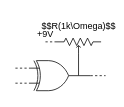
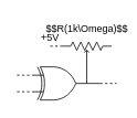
  <mxCell id="0" />
  <mxCell id="1" parent="0" />
  <mxCell id="2" value="" style="verticalLabelPosition=bottom;shadow=0;dashed=0;align=center;html=1;verticalAlign=top;shape=mxgraph.electrical.logic_gates.logic_gate;operation=xor;" parent="1" vertex="1"><mxGeometry x="38" y="80" width="66" height="40" as="geometry" /></mxCell>
  <mxCell id="3" value="" style="endArrow=none;dashed=1;html=1;rounded=0;entryX=0;entryY=0.25;entryDx=0;entryDy=0;entryPerimeter=0;" edge="1" parent="1" target="2"><mxGeometry width="50" height="50" relative="1" as="geometry"><mxPoint x="20" y="90" as="sourcePoint" /><mxPoint x="-20" y="50" as="targetPoint" /></mxGeometry></mxCell>
  <mxCell id="4" value="" style="endArrow=none;dashed=1;html=1;rounded=0;entryX=0;entryY=0.75;entryDx=0;entryDy=0;entryPerimeter=0;" edge="1" parent="1" target="2"><mxGeometry width="50" height="50" relative="1" as="geometry"><mxPoint x="20" y="110" as="sourcePoint" /><mxPoint x="48" y="100" as="targetPoint" /></mxGeometry></mxCell>
  <mxCell id="5" value="" style="pointerEvents=1;verticalLabelPosition=bottom;shadow=0;dashed=0;align=center;html=1;verticalAlign=top;shape=mxgraph.electrical.resistors.potentiometer_2;" vertex="1" parent="1"><mxGeometry x="74" y="50" width="60" height="20" as="geometry" /></mxCell>
  <mxCell id="6" value="" style="endArrow=none;html=1;rounded=0;entryX=0.5;entryY=1;entryDx=0;entryDy=0;entryPerimeter=0;exitX=1;exitY=0.5;exitDx=0;exitDy=0;exitPerimeter=0;" edge="1" parent="1" source="2" target="5"><mxGeometry width="50" height="50" relative="1" as="geometry"><mxPoint x="90" y="60" as="sourcePoint" /><mxPoint x="140" y="10" as="targetPoint" /></mxGeometry></mxCell>
  <mxCell id="7" value="" style="endArrow=none;html=1;rounded=0;entryX=1;entryY=0.5;entryDx=0;entryDy=0;entryPerimeter=0;" edge="1" parent="1" target="2"><mxGeometry width="50" height="50" relative="1" as="geometry"><mxPoint x="120" y="100" as="sourcePoint" /><mxPoint x="180" y="60" as="targetPoint" /></mxGeometry></mxCell>
  <mxCell id="8" value="" style="endArrow=none;dashed=1;html=1;rounded=0;" edge="1" parent="1"><mxGeometry width="50" height="50" relative="1" as="geometry"><mxPoint x="120" y="100" as="sourcePoint" /><mxPoint x="140" y="100" as="targetPoint" /></mxGeometry></mxCell>
  <mxCell id="9" value="" style="endArrow=none;dashed=1;html=1;rounded=0;entryX=0;entryY=0.25;entryDx=0;entryDy=0;entryPerimeter=0;" edge="1" parent="1" target="5"><mxGeometry width="50" height="50" relative="1" as="geometry"><mxPoint x="60" y="55" as="sourcePoint" /><mxPoint x="74" y="59.81" as="targetPoint" /></mxGeometry></mxCell>
- <mxCell id="10" value="+9V" style="text;html=1;strokeColor=none;fillColor=none;align=center;verticalAlign=middle;whiteSpace=wrap;rounded=0;" vertex="1" parent="1"><mxGeometry x="30" y="30" width="60" height="30" as="geometry" /></mxCell>
+ <mxCell id="10" value="+5V" style="text;html=1;strokeColor=none;fillColor=none;align=center;verticalAlign=middle;whiteSpace=wrap;rounded=0;" vertex="1" parent="1"><mxGeometry x="30" y="30" width="60" height="30" as="geometry" /></mxCell>
  <mxCell id="11" value="$$R(1k\Omega)$$" style="text;html=1;strokeColor=none;fillColor=none;align=center;verticalAlign=middle;whiteSpace=wrap;rounded=0;" vertex="1" parent="1"><mxGeometry x="65.5" y="20" width="77" height="30" as="geometry" /></mxCell>
